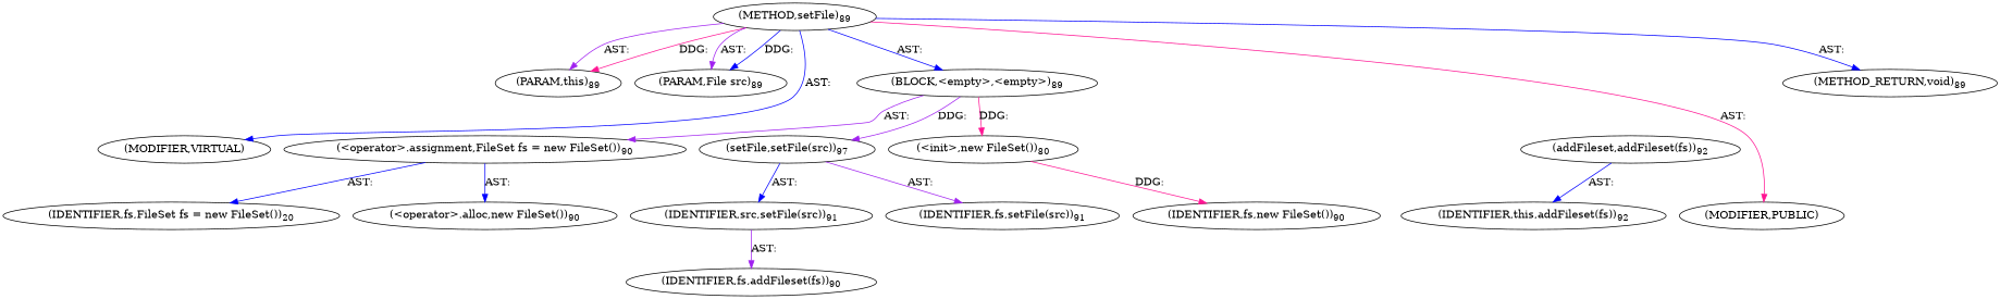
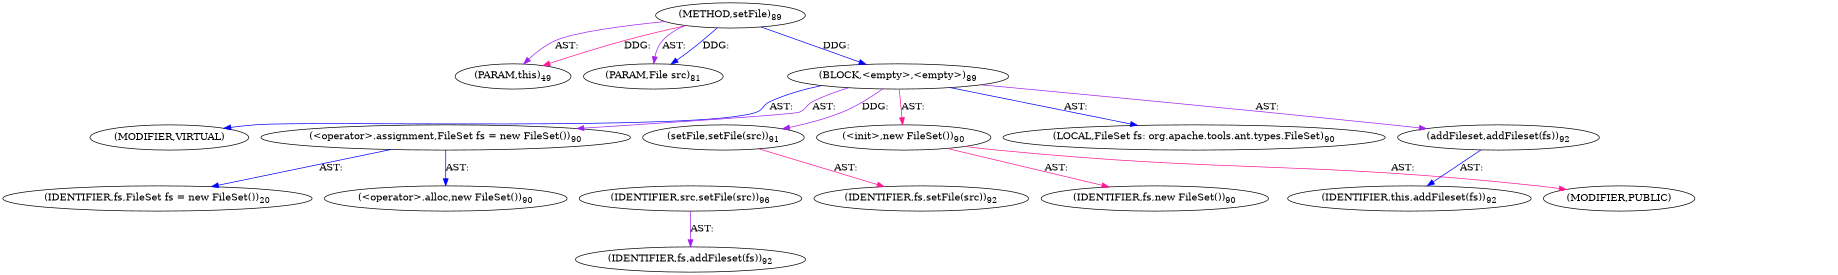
  digraph {
    edge [color=blue]
    n1 [label=<(METHOD,setFile)<SUB>89</SUB>>]
-   n2 [label=<(PARAM,this)<SUB>89</SUB>>]
-   n3 [label=<(PARAM,File src)<SUB>89</SUB>>]
+   n2 [label=<(PARAM,this)<SUB>49</SUB>>]
+   n3 [label=<(PARAM,File src)<SUB>81</SUB>>]
    n4 [label=<(BLOCK,&lt;empty&gt;,&lt;empty&gt;)<SUB>89</SUB>>]
    n5 [label=<(MODIFIER,PUBLIC)>]
    n6 [label=<(MODIFIER,VIRTUAL)>]
-   n7 [label=<(METHOD_RETURN,void)<SUB>89</SUB>>]
+   n8 [label=<(LOCAL,FileSet fs: org.apache.tools.ant.types.FileSet)<SUB>90</SUB>>]
    n9 [label=<(&lt;operator&gt;.assignment,FileSet fs = new FileSet())<SUB>90</SUB>>]
-   n10 [label=<(&lt;init&gt;,new FileSet())<SUB>80</SUB>>]
-   n11 [label=<(setFile,setFile(src))<SUB>97</SUB>>]
+   n10 [label=<(&lt;init&gt;,new FileSet())<SUB>90</SUB>>]
+   n11 [label=<(setFile,setFile(src))<SUB>91</SUB>>]
    n12 [label=<(addFileset,addFileset(fs))<SUB>92</SUB>>]
    n13 [label=<(IDENTIFIER,fs,FileSet fs = new FileSet())<SUB>20</SUB>>]
    n14 [label=<(&lt;operator&gt;.alloc,new FileSet())<SUB>90</SUB>>]
    n15 [label=<(IDENTIFIER,fs,new FileSet())<SUB>90</SUB>>]
-   n16 [label=<(IDENTIFIER,fs,setFile(src))<SUB>91</SUB>>]
-   n17 [label=<(IDENTIFIER,src,setFile(src))<SUB>91</SUB>>]
+   n16 [label=<(IDENTIFIER,fs,setFile(src))<SUB>92</SUB>>]
+   n17 [label=<(IDENTIFIER,src,setFile(src))<SUB>96</SUB>>]
    n18 [label=<(IDENTIFIER,this,addFileset(fs))<SUB>92</SUB>>]
-   n19 [label=<(IDENTIFIER,fs,addFileset(fs))<SUB>90</SUB>>]
+   n19 [label=<(IDENTIFIER,fs,addFileset(fs))<SUB>92</SUB>>]
    n1 -> n2 [color=purple label="AST: "]
    n1 -> n2 [color=deeppink label="DDG: "]
    n1 -> n3 [color=purple label="AST: "]
    n1 -> n3 [label="DDG: "]
-   n1 -> n4 [label="AST: "]
-   n1 -> n5 [color=deeppink label="AST: "]
-   n1 -> n6 [label="AST: "]
-   n1 -> n7 [label="AST: "]
+   n1 -> n4 [label="DDG: "]
+   n10 -> n5 [color=deeppink label="AST: "]
+   n4 -> n6 [label="AST: "]
+   n4 -> n8 [label="AST: "]
    n4 -> n9 [color=purple label="AST: "]
-   n4 -> n10 [color=deeppink label="DDG: "]
+   n4 -> n10 [color=deeppink label="AST: "]
    n4 -> n11 [color=purple label="DDG: "]
+   n4 -> n12 [color=purple label="AST: "]
    n9 -> n13 [label="AST: "]
    n9 -> n14 [label="AST: "]
-   n10 -> n15 [color=deeppink label="DDG: "]
-   n11 -> n16 [color=purple label="AST: "]
-   n11 -> n17 [label="AST: "]
+   n10 -> n15 [color=deeppink label="AST: "]
+   n11 -> n16 [color=deeppink label="AST: "]
    n12 -> n18 [label="AST: "]
    n17 -> n19 [color=purple label="AST: "]
  }
